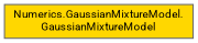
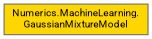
  digraph {
    rankdir=TB
    fontname=Roboto
-   n1 [color=grey40 fillcolor=gold fontname=Roboto fontsize=10 height=0.2 label="Numerics.GaussianMixtureModel.\lGaussianMixtureModel" shape=box style=filled width=0.4]
+   n1 [color=grey40 fillcolor=gold fontname=Roboto fontsize=10 height=0.2 label="Numerics.MachineLearning.\lGaussianMixtureModel" shape=box style=filled width=0.4]
  }
